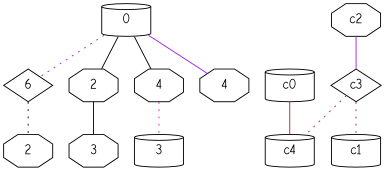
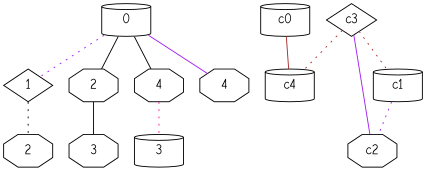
  graph {
    fontname="Comic Neue"
    node [fontname="Comic Neue" shape=octagon]
    edge [color=purple fontname="Comic Neue"]
    n1 [label=0 shape=cylinder]
-   n2 [label=6 shape=diamond]
+   n2 [label=1 shape=diamond]
    n3 [label=2]
    n4 [label=4]
    n5 [label=4]
    n6 [label=2]
    n7 [label=3]
    n8 [label=3 shape=cylinder]
    c0 [shape=cylinder]
    c4 [shape=cylinder]
    c1 [shape=cylinder]
    c2
    c3 [shape=diamond]
    n1 -- n2 [style=dotted]
    n1 -- n3 [color=black]
    n1 -- n4 [color=black]
    n1 -- n5
    n2 -- n6 [color=black style=dotted]
    n3 -- n7 [color=black]
    n4 -- n8 [color=deeppink style=dotted]
    c0 -- c4 [color=brown]
+   c1 -- c2 [style=dotted]
    c2 -- c3
    c3 -- c4 [color=brown style=dotted]
    c3 -- c1 [color=brown style=dotted]
  }
